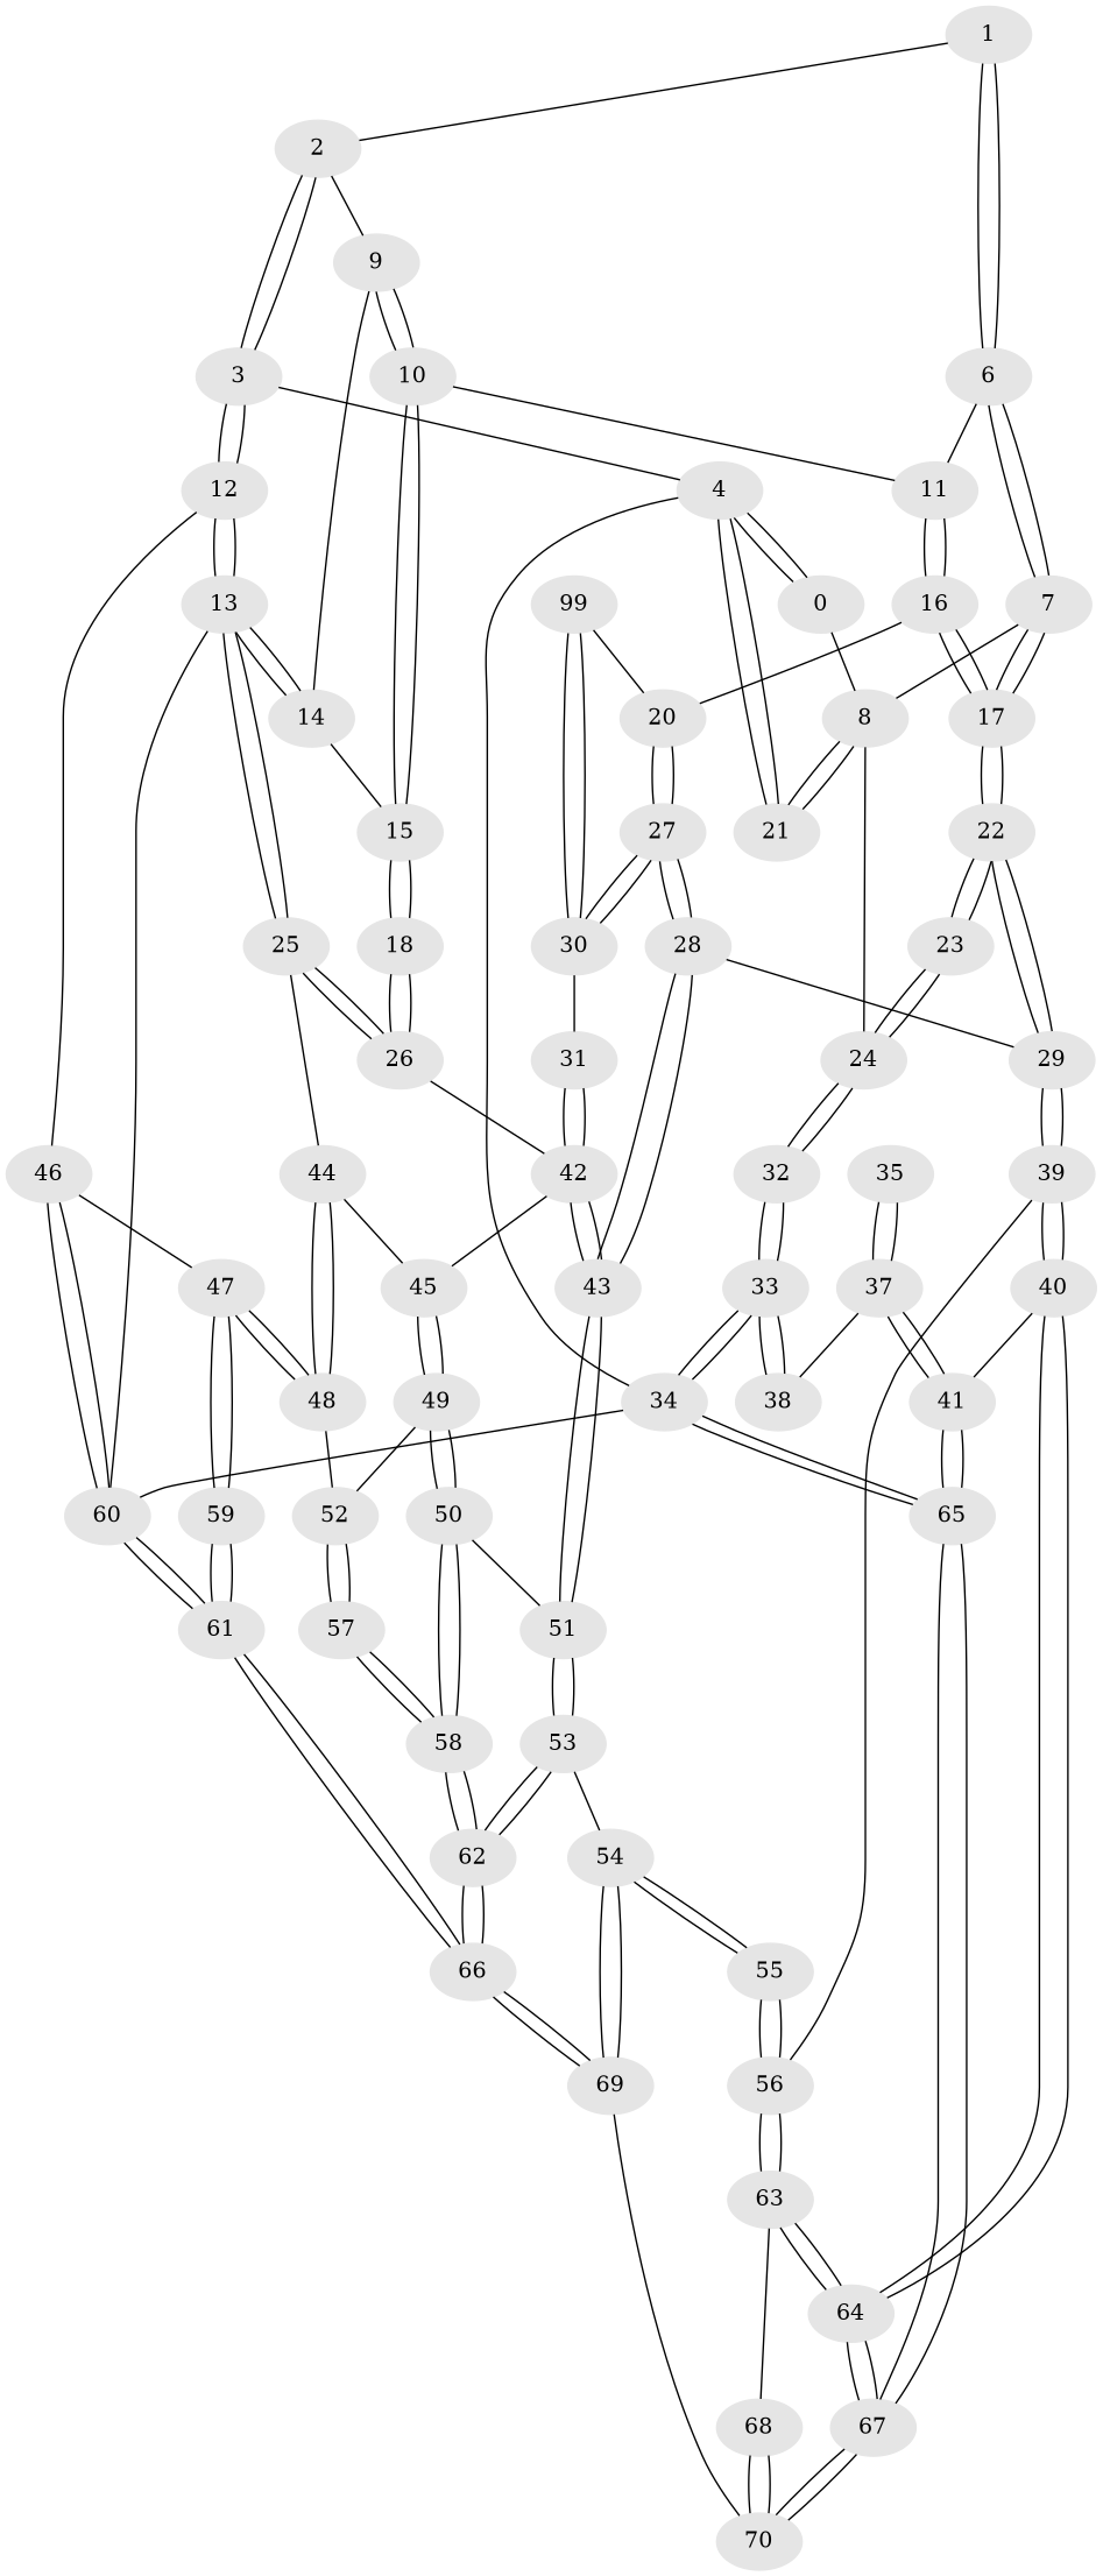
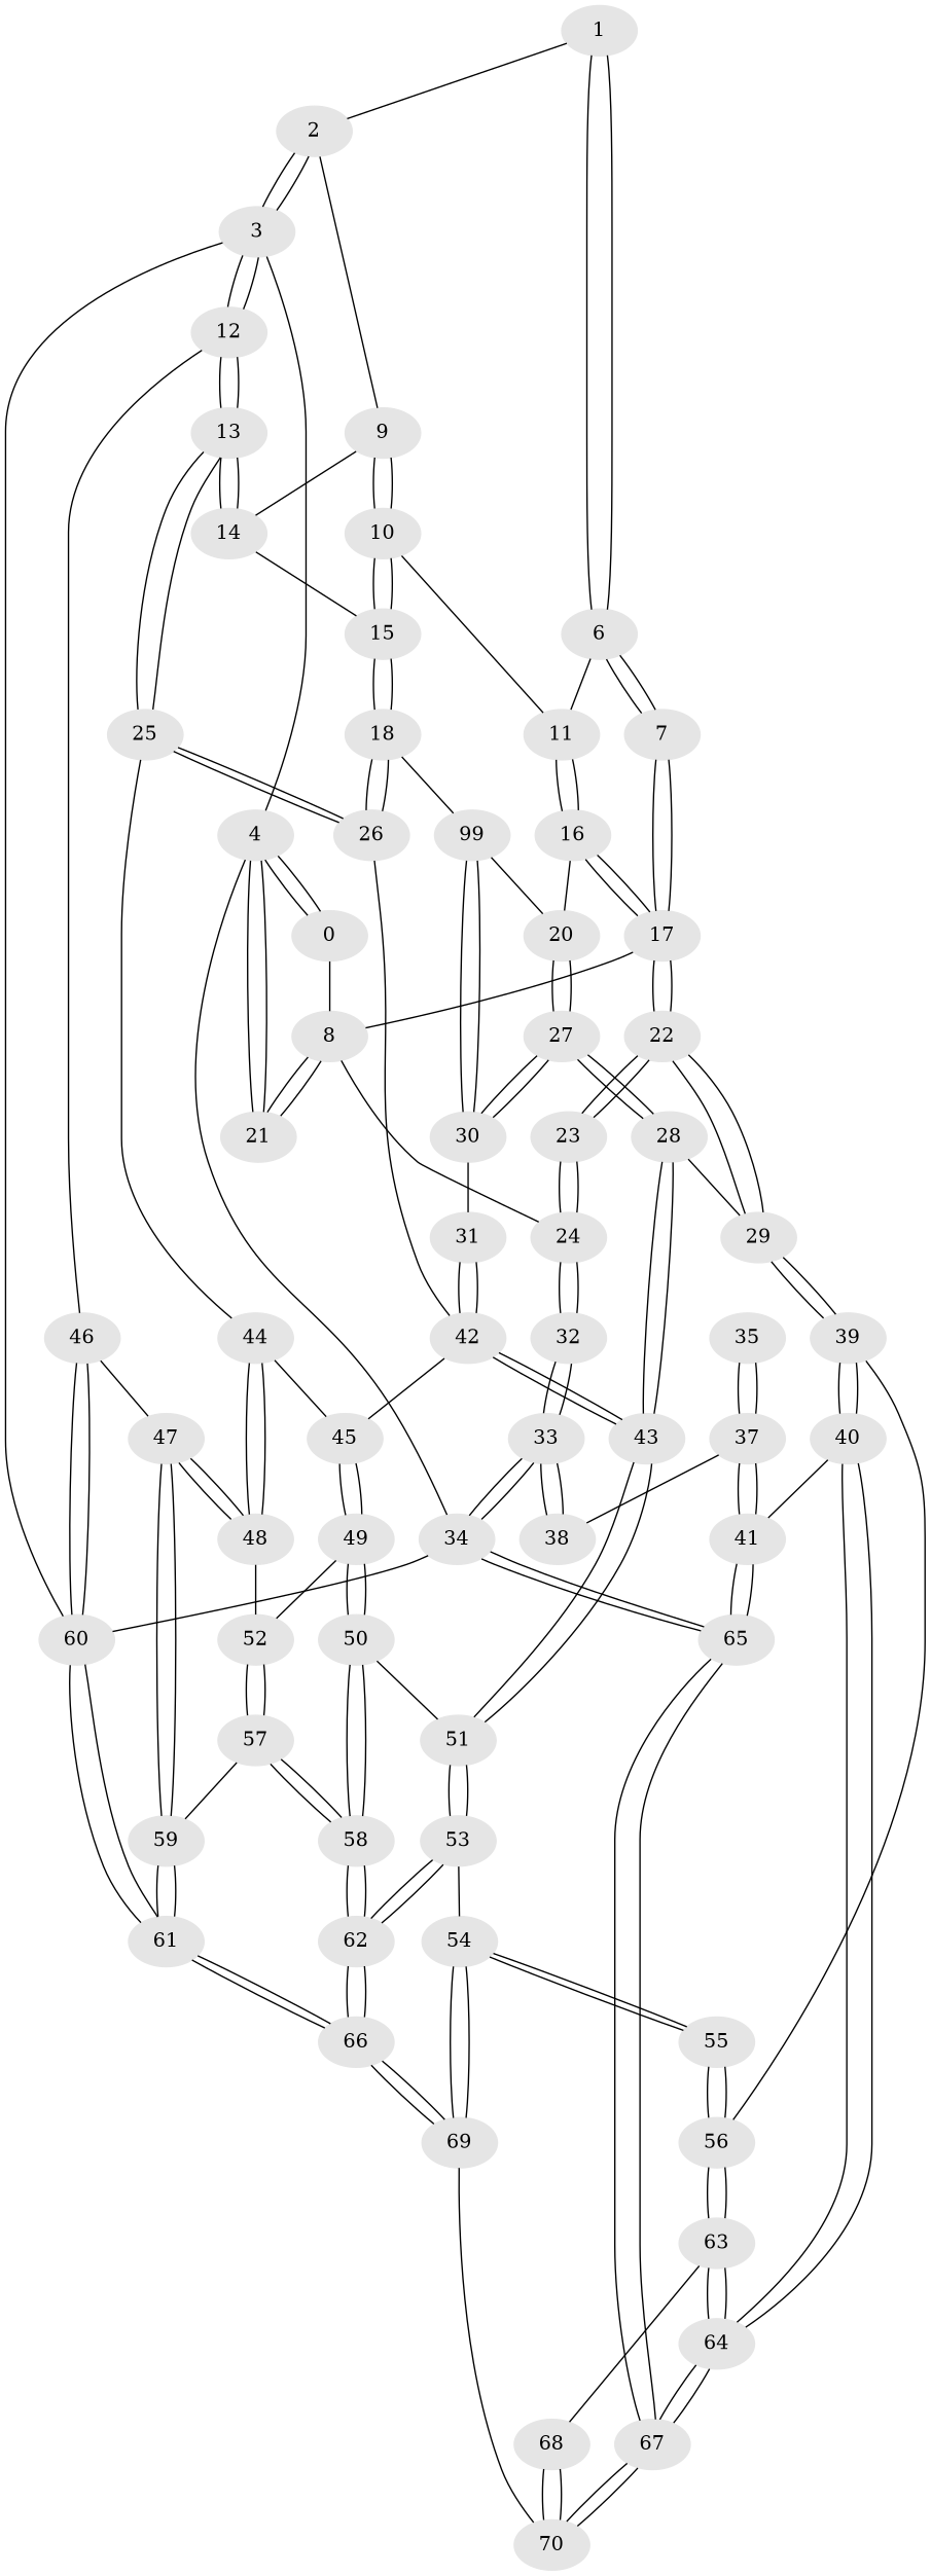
  graph {
    node [color=gray90 style=filled]
    1
    2
    6
    3
    9
    7
    11
    4
    12
    60
    10
    14
    n13 [label=0]
    21
    34
    13
    46
    61
    8
    65
    24
    17
    16
    22
    15
    18
    20
    25
    47
    26
    44
    n32 [label=99]
    27
    23
    29
    30
    42
    31
    28
    32
    39
    35
    37
    33
    45
    48
    43
    51
    40
    56
    38
    67
    41
    64
    63
    49
    53
    52
    50
    59
    57
    58
    62
    54
    55
    69
    66
    70
    68
    1 -- 2
    1 -- 6
    1 -- 6
    2 -- 3
    2 -- 3
    2 -- 9
    6 -- 7
    6 -- 7
    6 -- 11
    3 -- 4
    3 -- 12
    3 -- 12
-   13 -- 60
+   3 -- 60
    9 -- 10
    9 -- 10
    9 -- 14
-   7 -- 8
+   17 -- 8
    7 -- 17
    7 -- 17
    11 -- 16
    11 -- 16
    4 -- n13
    4 -- n13
    4 -- 21
    4 -- 21
    4 -- 34
    12 -- 13
    12 -- 13
    12 -- 46
    60 -- 61
    60 -- 61
    10 -- 11
    10 -- 15
    10 -- 15
    14 -- 15
    n13 -- 8
    34 -- 60
    34 -- 65
    34 -- 65
    13 -- 14
    13 -- 14
    13 -- 25
    13 -- 25
    46 -- 60
    46 -- 60
    46 -- 47
    61 -- 66
    61 -- 66
    8 -- 21
    8 -- 21
    8 -- 24
    65 -- 67
    65 -- 67
    24 -- 32
    24 -- 32
    17 -- 22
    17 -- 22
    16 -- 17
    16 -- 17
    16 -- 20
    22 -- 23
    22 -- 23
    22 -- 29
    22 -- 29
    15 -- 18
    15 -- 18
    18 -- 26
    18 -- 26
+   18 -- n32
    20 -- 27
    20 -- 27
    25 -- 26
    25 -- 26
    25 -- 44
    47 -- 48
    47 -- 48
    47 -- 59
    47 -- 59
    26 -- 42
    44 -- 45
    44 -- 48
    44 -- 48
    n32 -- 20
    n32 -- 30
    n32 -- 30
    27 -- 30
    27 -- 30
    27 -- 28
    27 -- 28
    23 -- 24
    23 -- 24
    29 -- 39
    29 -- 39
    30 -- 31
    42 -- 45
    42 -- 43
    42 -- 43
    31 -- 42
    31 -- 42
    28 -- 29
    28 -- 43
    28 -- 43
    32 -- 33
    32 -- 33
    39 -- 40
    39 -- 40
    39 -- 56
    35 -- 37
    35 -- 37
    37 -- 38
    37 -- 41
    37 -- 41
    33 -- 34
    33 -- 34
    33 -- 38
    33 -- 38
    45 -- 49
    45 -- 49
    48 -- 52
    43 -- 51
    43 -- 51
    51 -- 53
    51 -- 53
    40 -- 41
    40 -- 64
    40 -- 64
    56 -- 63
    56 -- 63
    67 -- 70
    67 -- 70
    41 -- 65
    41 -- 65
    64 -- 67
    64 -- 67
    63 -- 64
    63 -- 64
    63 -- 68
    49 -- 52
    49 -- 50
    49 -- 50
    53 -- 62
    53 -- 62
    53 -- 54
    52 -- 57
    52 -- 57
    50 -- 51
    50 -- 58
    50 -- 58
    59 -- 61
    59 -- 61
+   57 -- 59
    57 -- 58
    57 -- 58
    58 -- 62
    58 -- 62
    62 -- 66
    62 -- 66
    54 -- 55
    54 -- 55
    54 -- 69
    54 -- 69
    55 -- 56
    55 -- 56
    69 -- 70
    66 -- 69
    66 -- 69
    68 -- 70
    68 -- 70
  }
